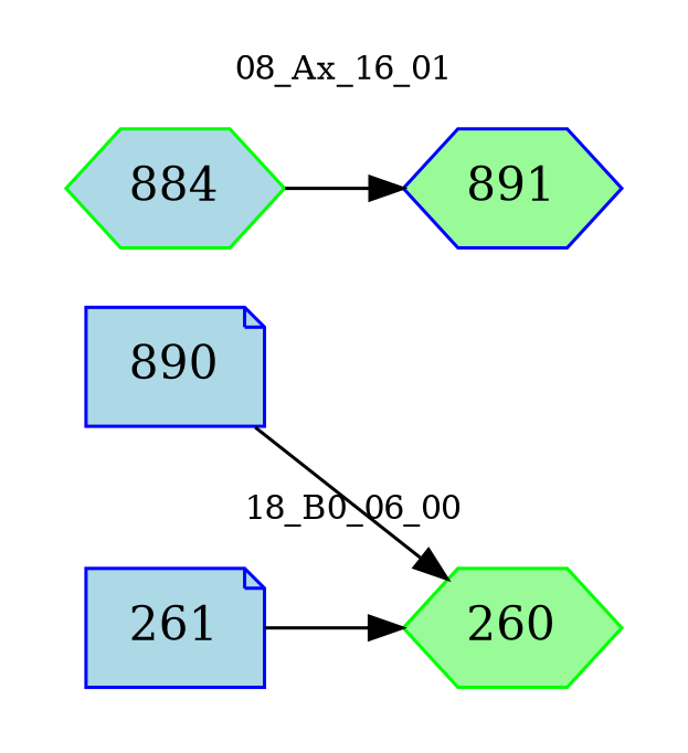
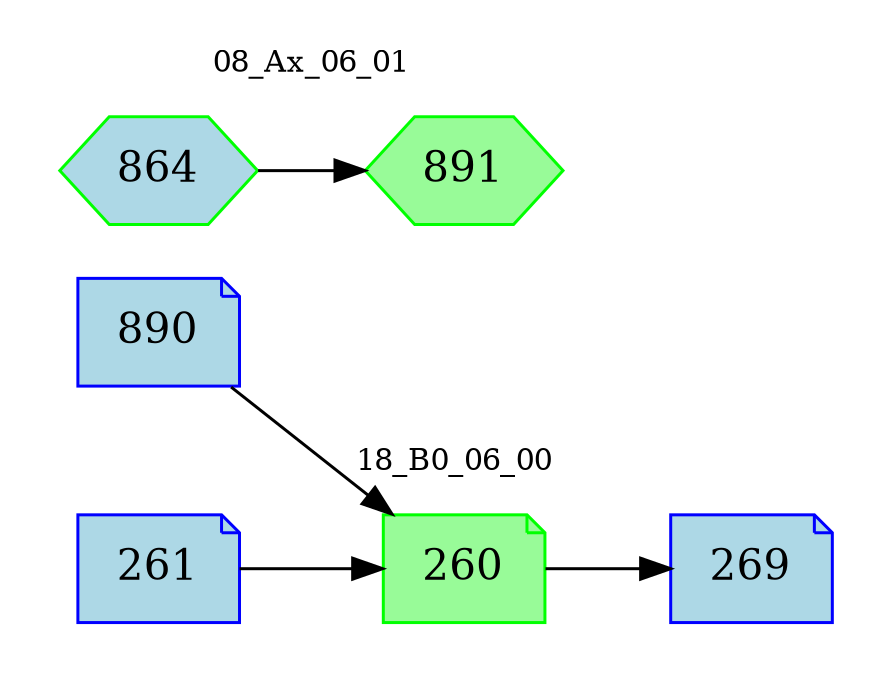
  digraph {
    rankdir=LR
    node [color=blue fillcolor=lightblue shape=note style=filled]
    edge [color=black]
    n1 [label=890]
-   n2 [color=green label=884 shape=hexagon]
-   n3 [fillcolor=palegreen label=891 shape=hexagon]
+   n2 [color=green label=864 shape=hexagon]
+   n3 [color=green fillcolor=palegreen label=891 shape=hexagon]
    n4 [label=261]
-   n5 [color=green fillcolor=palegreen label=260 shape=hexagon]
+   n5 [color=green fillcolor=palegreen label=260]
+   n6 [label=269]
    subgraph cluster_1 {
      color=white
      fontsize=10
-     label="08_Ax_16_01"
+     label="08_Ax_06_01"
      n1
      n2
      n3
    }
    subgraph cluster_2 {
      color=white
      fontsize=10
      label="18_B0_06_00"
      n4
      n5
+     n6
    }
    n1 -> n5
    n2 -> n3
    n4 -> n5
+   n5 -> n6
  }
